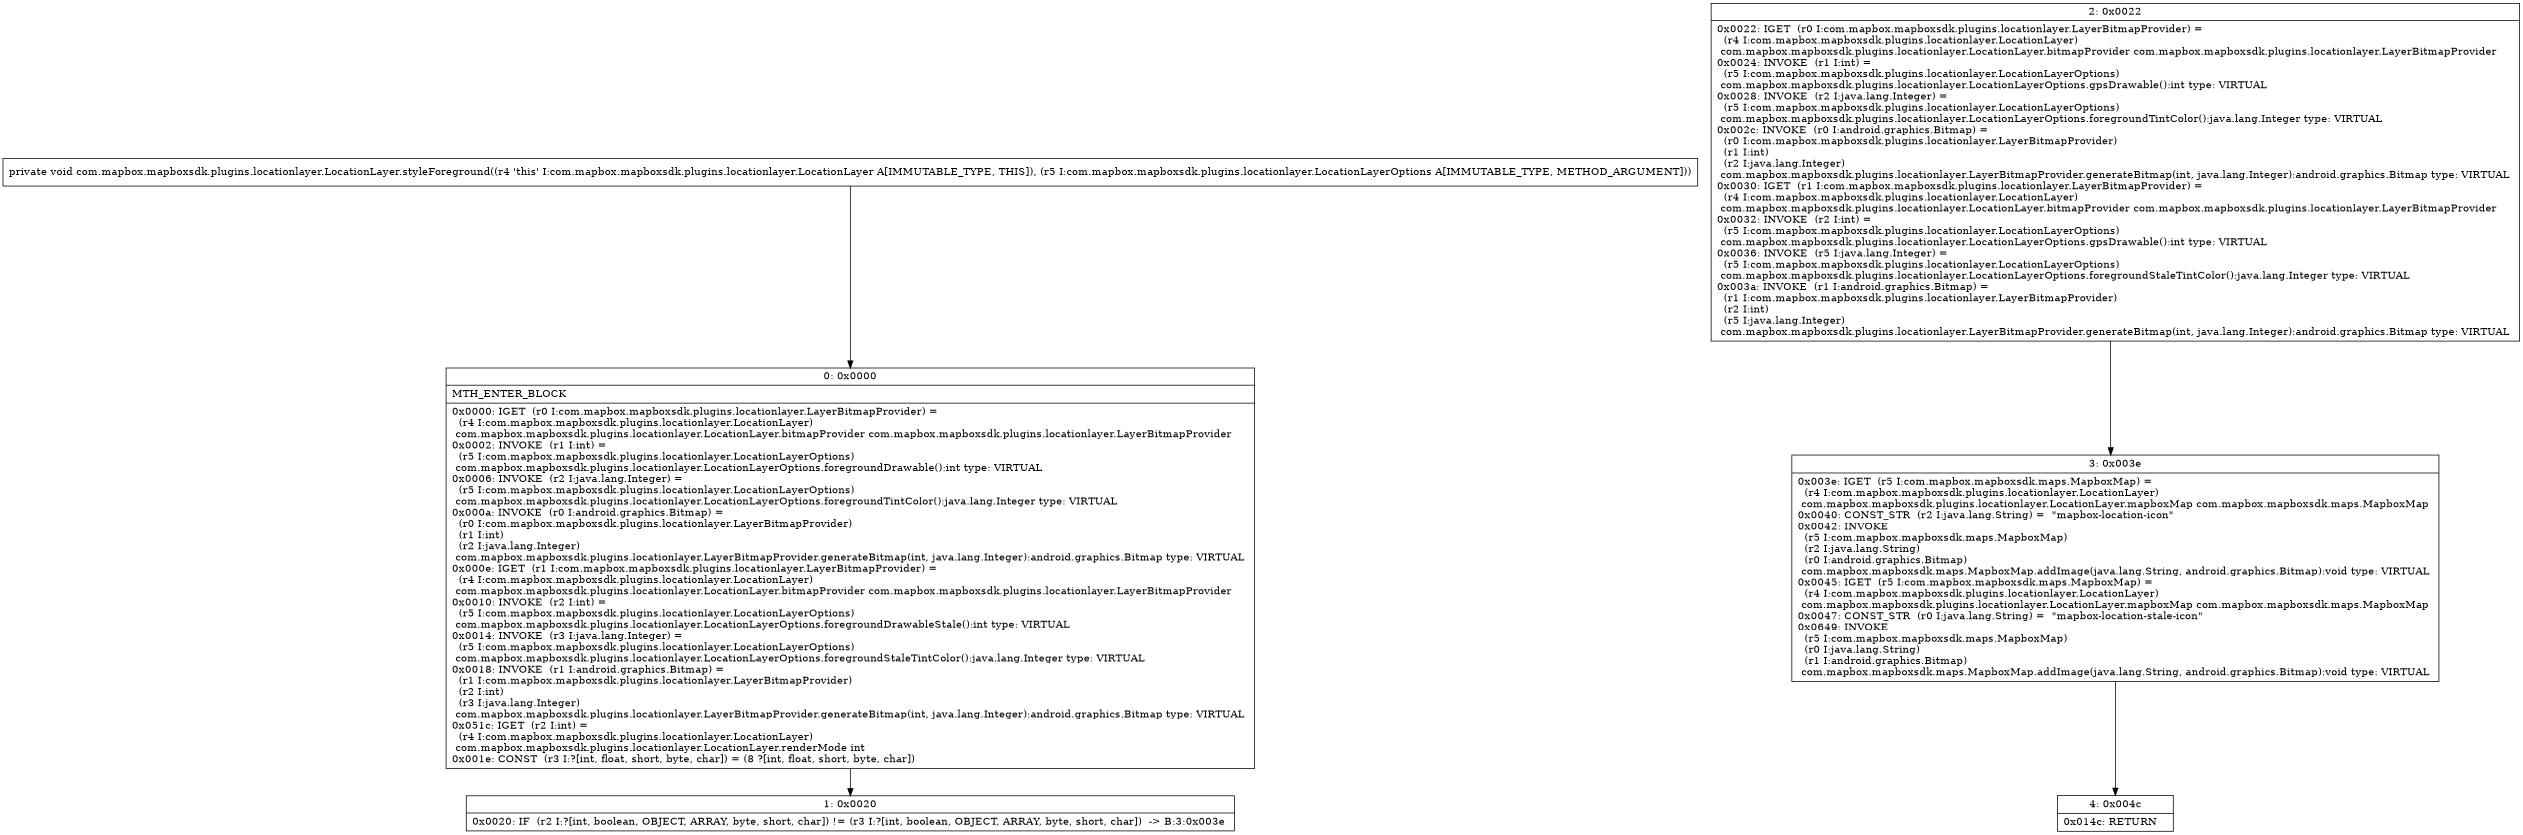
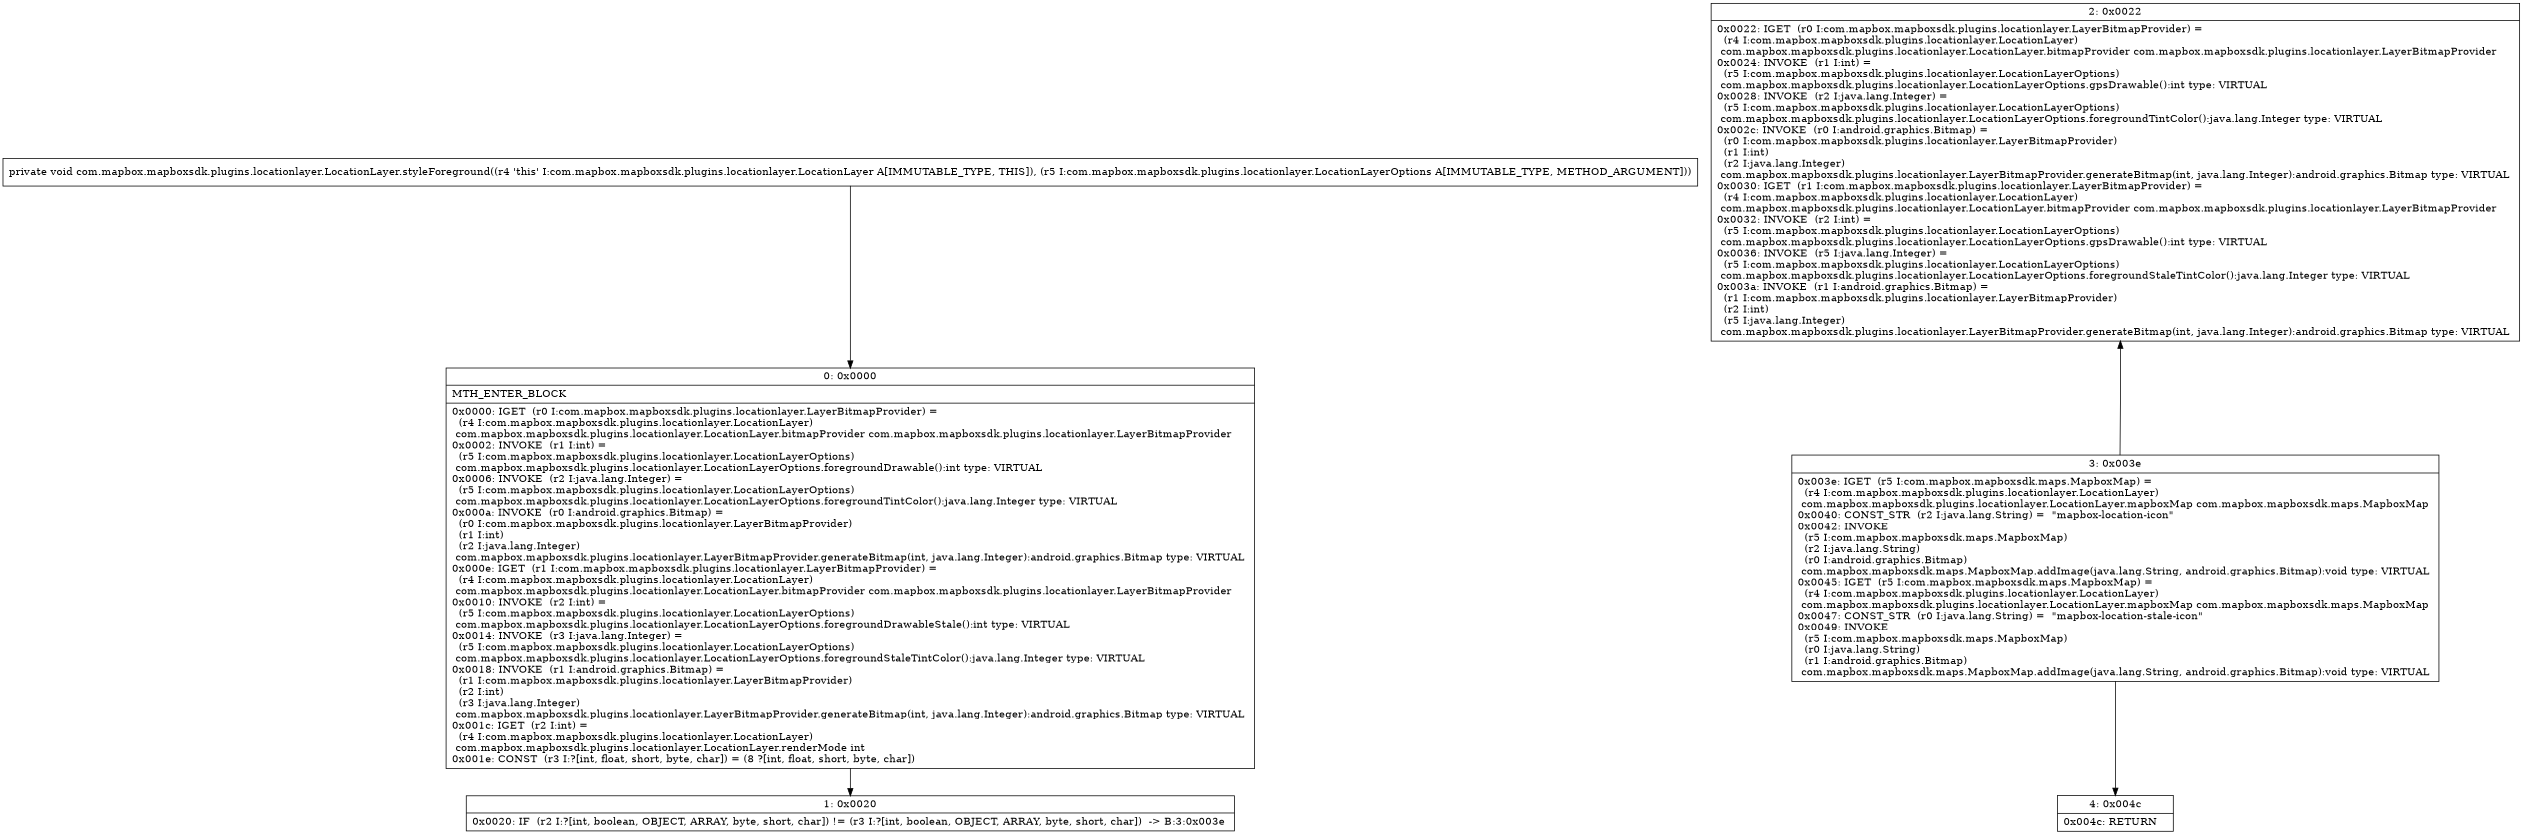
  digraph {
    node [shape=record]
-   n1 [label="{0\:\ 0x0000|MTH_ENTER_BLOCK\l|0x0000: IGET  (r0 I:com.mapbox.mapboxsdk.plugins.locationlayer.LayerBitmapProvider) = \l  (r4 I:com.mapbox.mapboxsdk.plugins.locationlayer.LocationLayer)\l com.mapbox.mapboxsdk.plugins.locationlayer.LocationLayer.bitmapProvider com.mapbox.mapboxsdk.plugins.locationlayer.LayerBitmapProvider \l0x0002: INVOKE  (r1 I:int) = \l  (r5 I:com.mapbox.mapboxsdk.plugins.locationlayer.LocationLayerOptions)\l com.mapbox.mapboxsdk.plugins.locationlayer.LocationLayerOptions.foregroundDrawable():int type: VIRTUAL \l0x0006: INVOKE  (r2 I:java.lang.Integer) = \l  (r5 I:com.mapbox.mapboxsdk.plugins.locationlayer.LocationLayerOptions)\l com.mapbox.mapboxsdk.plugins.locationlayer.LocationLayerOptions.foregroundTintColor():java.lang.Integer type: VIRTUAL \l0x000a: INVOKE  (r0 I:android.graphics.Bitmap) = \l  (r0 I:com.mapbox.mapboxsdk.plugins.locationlayer.LayerBitmapProvider)\l  (r1 I:int)\l  (r2 I:java.lang.Integer)\l com.mapbox.mapboxsdk.plugins.locationlayer.LayerBitmapProvider.generateBitmap(int, java.lang.Integer):android.graphics.Bitmap type: VIRTUAL \l0x000e: IGET  (r1 I:com.mapbox.mapboxsdk.plugins.locationlayer.LayerBitmapProvider) = \l  (r4 I:com.mapbox.mapboxsdk.plugins.locationlayer.LocationLayer)\l com.mapbox.mapboxsdk.plugins.locationlayer.LocationLayer.bitmapProvider com.mapbox.mapboxsdk.plugins.locationlayer.LayerBitmapProvider \l0x0010: INVOKE  (r2 I:int) = \l  (r5 I:com.mapbox.mapboxsdk.plugins.locationlayer.LocationLayerOptions)\l com.mapbox.mapboxsdk.plugins.locationlayer.LocationLayerOptions.foregroundDrawableStale():int type: VIRTUAL \l0x0014: INVOKE  (r3 I:java.lang.Integer) = \l  (r5 I:com.mapbox.mapboxsdk.plugins.locationlayer.LocationLayerOptions)\l com.mapbox.mapboxsdk.plugins.locationlayer.LocationLayerOptions.foregroundStaleTintColor():java.lang.Integer type: VIRTUAL \l0x0018: INVOKE  (r1 I:android.graphics.Bitmap) = \l  (r1 I:com.mapbox.mapboxsdk.plugins.locationlayer.LayerBitmapProvider)\l  (r2 I:int)\l  (r3 I:java.lang.Integer)\l com.mapbox.mapboxsdk.plugins.locationlayer.LayerBitmapProvider.generateBitmap(int, java.lang.Integer):android.graphics.Bitmap type: VIRTUAL \l0x051c: IGET  (r2 I:int) = \l  (r4 I:com.mapbox.mapboxsdk.plugins.locationlayer.LocationLayer)\l com.mapbox.mapboxsdk.plugins.locationlayer.LocationLayer.renderMode int \l0x001e: CONST  (r3 I:?[int, float, short, byte, char]) = (8 ?[int, float, short, byte, char]) \l}"]
+   n1 [label="{0\:\ 0x0000|MTH_ENTER_BLOCK\l|0x0000: IGET  (r0 I:com.mapbox.mapboxsdk.plugins.locationlayer.LayerBitmapProvider) = \l  (r4 I:com.mapbox.mapboxsdk.plugins.locationlayer.LocationLayer)\l com.mapbox.mapboxsdk.plugins.locationlayer.LocationLayer.bitmapProvider com.mapbox.mapboxsdk.plugins.locationlayer.LayerBitmapProvider \l0x0002: INVOKE  (r1 I:int) = \l  (r5 I:com.mapbox.mapboxsdk.plugins.locationlayer.LocationLayerOptions)\l com.mapbox.mapboxsdk.plugins.locationlayer.LocationLayerOptions.foregroundDrawable():int type: VIRTUAL \l0x0006: INVOKE  (r2 I:java.lang.Integer) = \l  (r5 I:com.mapbox.mapboxsdk.plugins.locationlayer.LocationLayerOptions)\l com.mapbox.mapboxsdk.plugins.locationlayer.LocationLayerOptions.foregroundTintColor():java.lang.Integer type: VIRTUAL \l0x000a: INVOKE  (r0 I:android.graphics.Bitmap) = \l  (r0 I:com.mapbox.mapboxsdk.plugins.locationlayer.LayerBitmapProvider)\l  (r1 I:int)\l  (r2 I:java.lang.Integer)\l com.mapbox.mapboxsdk.plugins.locationlayer.LayerBitmapProvider.generateBitmap(int, java.lang.Integer):android.graphics.Bitmap type: VIRTUAL \l0x000e: IGET  (r1 I:com.mapbox.mapboxsdk.plugins.locationlayer.LayerBitmapProvider) = \l  (r4 I:com.mapbox.mapboxsdk.plugins.locationlayer.LocationLayer)\l com.mapbox.mapboxsdk.plugins.locationlayer.LocationLayer.bitmapProvider com.mapbox.mapboxsdk.plugins.locationlayer.LayerBitmapProvider \l0x0010: INVOKE  (r2 I:int) = \l  (r5 I:com.mapbox.mapboxsdk.plugins.locationlayer.LocationLayerOptions)\l com.mapbox.mapboxsdk.plugins.locationlayer.LocationLayerOptions.foregroundDrawableStale():int type: VIRTUAL \l0x0014: INVOKE  (r3 I:java.lang.Integer) = \l  (r5 I:com.mapbox.mapboxsdk.plugins.locationlayer.LocationLayerOptions)\l com.mapbox.mapboxsdk.plugins.locationlayer.LocationLayerOptions.foregroundStaleTintColor():java.lang.Integer type: VIRTUAL \l0x0018: INVOKE  (r1 I:android.graphics.Bitmap) = \l  (r1 I:com.mapbox.mapboxsdk.plugins.locationlayer.LayerBitmapProvider)\l  (r2 I:int)\l  (r3 I:java.lang.Integer)\l com.mapbox.mapboxsdk.plugins.locationlayer.LayerBitmapProvider.generateBitmap(int, java.lang.Integer):android.graphics.Bitmap type: VIRTUAL \l0x001c: IGET  (r2 I:int) = \l  (r4 I:com.mapbox.mapboxsdk.plugins.locationlayer.LocationLayer)\l com.mapbox.mapboxsdk.plugins.locationlayer.LocationLayer.renderMode int \l0x001e: CONST  (r3 I:?[int, float, short, byte, char]) = (8 ?[int, float, short, byte, char]) \l}"]
    n2 [label="{1\:\ 0x0020|0x0020: IF  (r2 I:?[int, boolean, OBJECT, ARRAY, byte, short, char]) != (r3 I:?[int, boolean, OBJECT, ARRAY, byte, short, char])  \-\> B:3:0x003e \l}"]
    n3 [label="{2\:\ 0x0022|0x0022: IGET  (r0 I:com.mapbox.mapboxsdk.plugins.locationlayer.LayerBitmapProvider) = \l  (r4 I:com.mapbox.mapboxsdk.plugins.locationlayer.LocationLayer)\l com.mapbox.mapboxsdk.plugins.locationlayer.LocationLayer.bitmapProvider com.mapbox.mapboxsdk.plugins.locationlayer.LayerBitmapProvider \l0x0024: INVOKE  (r1 I:int) = \l  (r5 I:com.mapbox.mapboxsdk.plugins.locationlayer.LocationLayerOptions)\l com.mapbox.mapboxsdk.plugins.locationlayer.LocationLayerOptions.gpsDrawable():int type: VIRTUAL \l0x0028: INVOKE  (r2 I:java.lang.Integer) = \l  (r5 I:com.mapbox.mapboxsdk.plugins.locationlayer.LocationLayerOptions)\l com.mapbox.mapboxsdk.plugins.locationlayer.LocationLayerOptions.foregroundTintColor():java.lang.Integer type: VIRTUAL \l0x002c: INVOKE  (r0 I:android.graphics.Bitmap) = \l  (r0 I:com.mapbox.mapboxsdk.plugins.locationlayer.LayerBitmapProvider)\l  (r1 I:int)\l  (r2 I:java.lang.Integer)\l com.mapbox.mapboxsdk.plugins.locationlayer.LayerBitmapProvider.generateBitmap(int, java.lang.Integer):android.graphics.Bitmap type: VIRTUAL \l0x0030: IGET  (r1 I:com.mapbox.mapboxsdk.plugins.locationlayer.LayerBitmapProvider) = \l  (r4 I:com.mapbox.mapboxsdk.plugins.locationlayer.LocationLayer)\l com.mapbox.mapboxsdk.plugins.locationlayer.LocationLayer.bitmapProvider com.mapbox.mapboxsdk.plugins.locationlayer.LayerBitmapProvider \l0x0032: INVOKE  (r2 I:int) = \l  (r5 I:com.mapbox.mapboxsdk.plugins.locationlayer.LocationLayerOptions)\l com.mapbox.mapboxsdk.plugins.locationlayer.LocationLayerOptions.gpsDrawable():int type: VIRTUAL \l0x0036: INVOKE  (r5 I:java.lang.Integer) = \l  (r5 I:com.mapbox.mapboxsdk.plugins.locationlayer.LocationLayerOptions)\l com.mapbox.mapboxsdk.plugins.locationlayer.LocationLayerOptions.foregroundStaleTintColor():java.lang.Integer type: VIRTUAL \l0x003a: INVOKE  (r1 I:android.graphics.Bitmap) = \l  (r1 I:com.mapbox.mapboxsdk.plugins.locationlayer.LayerBitmapProvider)\l  (r2 I:int)\l  (r5 I:java.lang.Integer)\l com.mapbox.mapboxsdk.plugins.locationlayer.LayerBitmapProvider.generateBitmap(int, java.lang.Integer):android.graphics.Bitmap type: VIRTUAL \l}"]
-   n4 [label="{3\:\ 0x003e|0x003e: IGET  (r5 I:com.mapbox.mapboxsdk.maps.MapboxMap) = \l  (r4 I:com.mapbox.mapboxsdk.plugins.locationlayer.LocationLayer)\l com.mapbox.mapboxsdk.plugins.locationlayer.LocationLayer.mapboxMap com.mapbox.mapboxsdk.maps.MapboxMap \l0x0040: CONST_STR  (r2 I:java.lang.String) =  \"mapbox\-location\-icon\" \l0x0042: INVOKE  \l  (r5 I:com.mapbox.mapboxsdk.maps.MapboxMap)\l  (r2 I:java.lang.String)\l  (r0 I:android.graphics.Bitmap)\l com.mapbox.mapboxsdk.maps.MapboxMap.addImage(java.lang.String, android.graphics.Bitmap):void type: VIRTUAL \l0x0045: IGET  (r5 I:com.mapbox.mapboxsdk.maps.MapboxMap) = \l  (r4 I:com.mapbox.mapboxsdk.plugins.locationlayer.LocationLayer)\l com.mapbox.mapboxsdk.plugins.locationlayer.LocationLayer.mapboxMap com.mapbox.mapboxsdk.maps.MapboxMap \l0x0047: CONST_STR  (r0 I:java.lang.String) =  \"mapbox\-location\-stale\-icon\" \l0x0649: INVOKE  \l  (r5 I:com.mapbox.mapboxsdk.maps.MapboxMap)\l  (r0 I:java.lang.String)\l  (r1 I:android.graphics.Bitmap)\l com.mapbox.mapboxsdk.maps.MapboxMap.addImage(java.lang.String, android.graphics.Bitmap):void type: VIRTUAL \l}"]
-   n5 [label="{4\:\ 0x004c|0x014c: RETURN   \l}"]
+   n4 [label="{3\:\ 0x003e|0x003e: IGET  (r5 I:com.mapbox.mapboxsdk.maps.MapboxMap) = \l  (r4 I:com.mapbox.mapboxsdk.plugins.locationlayer.LocationLayer)\l com.mapbox.mapboxsdk.plugins.locationlayer.LocationLayer.mapboxMap com.mapbox.mapboxsdk.maps.MapboxMap \l0x0040: CONST_STR  (r2 I:java.lang.String) =  \"mapbox\-location\-icon\" \l0x0042: INVOKE  \l  (r5 I:com.mapbox.mapboxsdk.maps.MapboxMap)\l  (r2 I:java.lang.String)\l  (r0 I:android.graphics.Bitmap)\l com.mapbox.mapboxsdk.maps.MapboxMap.addImage(java.lang.String, android.graphics.Bitmap):void type: VIRTUAL \l0x0045: IGET  (r5 I:com.mapbox.mapboxsdk.maps.MapboxMap) = \l  (r4 I:com.mapbox.mapboxsdk.plugins.locationlayer.LocationLayer)\l com.mapbox.mapboxsdk.plugins.locationlayer.LocationLayer.mapboxMap com.mapbox.mapboxsdk.maps.MapboxMap \l0x0047: CONST_STR  (r0 I:java.lang.String) =  \"mapbox\-location\-stale\-icon\" \l0x0049: INVOKE  \l  (r5 I:com.mapbox.mapboxsdk.maps.MapboxMap)\l  (r0 I:java.lang.String)\l  (r1 I:android.graphics.Bitmap)\l com.mapbox.mapboxsdk.maps.MapboxMap.addImage(java.lang.String, android.graphics.Bitmap):void type: VIRTUAL \l}"]
+   n5 [label="{4\:\ 0x004c|0x004c: RETURN   \l}"]
    n6 [label="{private void com.mapbox.mapboxsdk.plugins.locationlayer.LocationLayer.styleForeground((r4 'this' I:com.mapbox.mapboxsdk.plugins.locationlayer.LocationLayer A[IMMUTABLE_TYPE, THIS]), (r5 I:com.mapbox.mapboxsdk.plugins.locationlayer.LocationLayerOptions A[IMMUTABLE_TYPE, METHOD_ARGUMENT])) }"]
    n1 -> n2
-   n3 -> n4
+   n4 -> n3
    n4 -> n5
    n6 -> n1
  }
